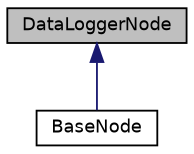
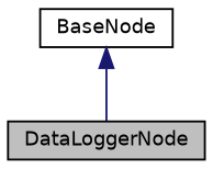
  digraph {
    node [color=black fontname=Helvetica fontsize=10 shape=record style=filled]
    n1 [fillcolor=grey75 fontcolor=black height=0.2 label=DataLoggerNode width=0.4]
    n2 [fillcolor=white height=0.2 label=BaseNode width=0.4]
-   n1 -> n2 [color=midnightblue dir=back fontname=Helvetica fontsize=10 labelfontname=Helvetica labelfontsize=10 style=solid]
+   n2 -> n1 [color=midnightblue dir=back fontname=Helvetica fontsize=10 labelfontname=Helvetica labelfontsize=10 style=solid]
  }
